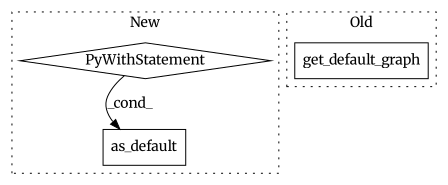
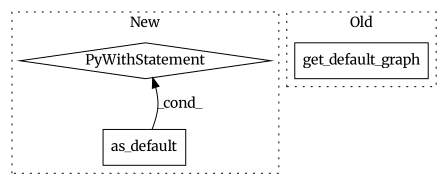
  digraph {
    fontname=Merriweather
    node [a=32 shape=box fontname=Merriweather]
    n1 [a=104 l="10,2" label=PyWithStatement s="2152,2186" shape=diamond]
    n2 [l=12 label=as_default s=2174]
    n3 [l=19 label=get_default_graph s=2419]
    subgraph cluster_1 {
      label=New
      style=dotted
      n1
      n2
    }
    subgraph cluster_2 {
      label=Old
      style=dotted
      n3
    }
-   n1 -> n2 [label=_cond_ fontname=Merriweather]
+   n2 -> n1 [label=_cond_ fontname=Merriweather]
  }
